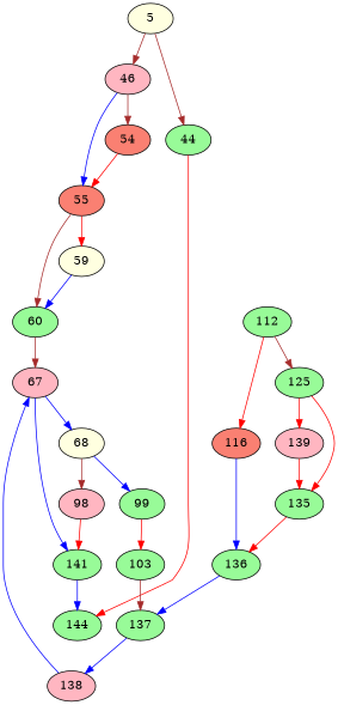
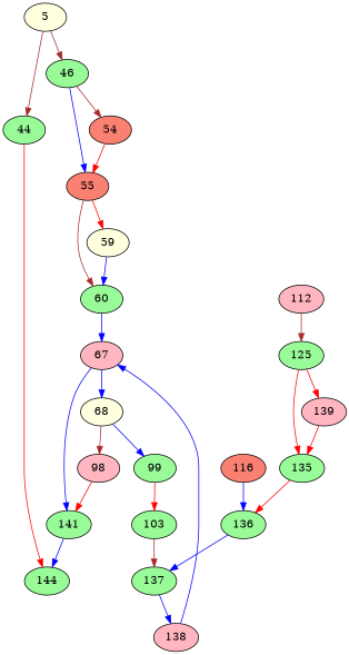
  strict digraph {
    fontname="DejaVu Serif"
    node [fillcolor=palegreen fontname="DejaVu Serif" style=filled]
    edge [color=red fontname="DejaVu Serif"]
    5 [entry=true fillcolor=lightyellow]
    44
-   46 [fillcolor=lightpink]
+   46
    144
    54 [fillcolor=salmon]
    55 [fillcolor=salmon]
    59 [fillcolor=lightyellow]
    60
    67 [fillcolor=lightpink]
    68 [fillcolor=lightyellow]
    141
    98 [fillcolor=lightpink]
    99
    103
    137
-   112
+   112 [fillcolor=lightpink]
    116 [fillcolor=salmon]
    125
    138 [fillcolor=lightpink]
    136
    n21 [fillcolor=lightpink label=139]
    135
    5 -> 44 [color=brown cond=true]
    5 -> 46 [color=brown cond=false]
    44 -> 144
    46 -> 54 [color=brown cond=true]
    46 -> 55 [color=blue cond=false]
    54 -> 55
    55 -> 59 [cond=true]
    55 -> 60 [color=brown cond=false]
    59 -> 60 [color=blue]
-   60 -> 67 [color=brown]
+   60 -> 67 [color=blue]
    67 -> 68 [color=blue cond=true]
    67 -> 141 [color=blue cond=false]
    68 -> 98 [color=brown cond=true]
    68 -> 99 [color=blue cond=false]
    141 -> 144 [color=blue]
    98 -> 141
    99 -> 103 [cond=true]
    103 -> 137 [color=brown]
    137 -> 138 [color=blue]
-   112 -> 116 [cond=true]
    112 -> 125 [color=brown cond=false]
    116 -> 136 [color=blue]
    125 -> n21 [cond=true]
    125 -> 135 [cond=false]
    138 -> 67 [color=blue]
    136 -> 137 [color=blue]
    n21 -> 135
    135 -> 136
  }
